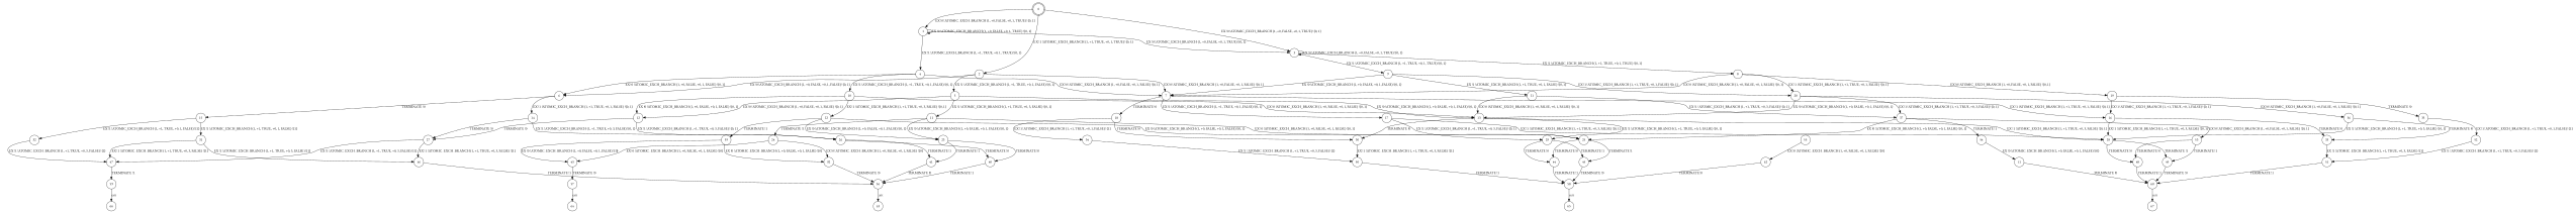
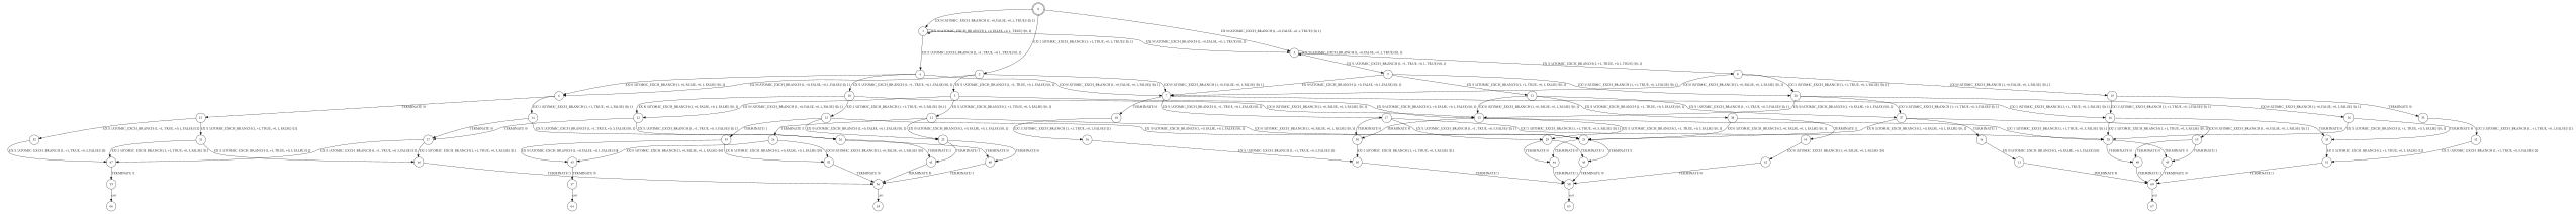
  digraph {
    fontname="EB Garamond"
    node [fontname="EB Garamond" shape=circle]
    edge [fontname="EB Garamond"]
    0 [peripheries=2]
    1
    2
    3
    4
    5
    6
    7
    8
    9
    10
    11
    12
    13
    14
    15
    16
    17
    18
    19
    20
    21
    22
    23
    24
    25
    26
    27
    28
    29
    30
    31
    32
    33
    34
    35
    36
    37
+   38
    39
    40
    41
    n43 [label=92]
    43
    44
    45
    46
    47
    48
    49
    50
    51
    52
    53
    54
    55
    56
    57
    58
    59
    60
    61
    62
    63
    64
    65
    66
    67
    0 -> 1 [label="EX !0 !ATOMIC_EXCH_BRANCH (1, +0, FALSE, +0, 1, TRUE) !{0, 1}"]
    0 -> 2 [label="EX !1 !ATOMIC_EXCH_BRANCH (1, +1, TRUE, +0, 1, TRUE) !{0, 1}"]
    0 -> 3 [label="EX !0 !ATOMIC_EXCH_BRANCH (1, +0, FALSE, +0, 1, TRUE) !{0, 1}"]
    1 -> 1 [label="EX !0 !ATOMIC_EXCH_BRANCH (1, +0, FALSE, +0, 1, TRUE) !{0, 1}"]
    1 -> 3 [label="EX !0 !ATOMIC_EXCH_BRANCH (1, +0, FALSE, +0, 1, TRUE) !{0, 1}"]
    1 -> 4 [label="EX !1 !ATOMIC_EXCH_BRANCH (1, +1, TRUE, +0, 1, TRUE) !{0, 1}"]
    2 -> 5 [label="EX !1 !ATOMIC_EXCH_BRANCH (1, +1, TRUE, +0, 1, FALSE) !{0, 1}"]
    2 -> 6 [label="EX !0 !ATOMIC_EXCH_BRANCH (1, +0, FALSE, +0, 1, FALSE) !{0, 1}"]
    2 -> 7 [label="EX !0 !ATOMIC_EXCH_BRANCH (1, +0, FALSE, +0, 1, FALSE) !{0, 1}"]
    3 -> 3 [label="EX !0 !ATOMIC_EXCH_BRANCH (1, +0, FALSE, +0, 1, TRUE) !{0, 1}"]
    3 -> 8 [label="EX !1 !ATOMIC_EXCH_BRANCH (1, +1, TRUE, +0, 1, TRUE) !{0, 1}"]
    3 -> 9 [label="EX !1 !ATOMIC_EXCH_BRANCH (1, +1, TRUE, +0, 1, TRUE) !{0, 1}"]
    4 -> 6 [label="EX !0 !ATOMIC_EXCH_BRANCH (1, +0, FALSE, +0, 1, FALSE) !{0, 1}"]
    4 -> 7 [label="EX !0 !ATOMIC_EXCH_BRANCH (1, +0, FALSE, +0, 1, FALSE) !{0, 1}"]
    4 -> 10 [label="EX !1 !ATOMIC_EXCH_BRANCH (1, +1, TRUE, +0, 1, FALSE) !{0, 1}"]
    5 -> 11 [label="EX !1 !ATOMIC_EXCH_BRANCH (1, +1, TRUE, +0, 3, FALSE) !{0, 1}"]
    5 -> 12 [label="EX !0 !ATOMIC_EXCH_BRANCH (1, +0, FALSE, +0, 1, FALSE) !{0, 1}"]
    5 -> 13 [label="EX !0 !ATOMIC_EXCH_BRANCH (1, +0, FALSE, +0, 1, FALSE) !{0, 1}"]
    6 -> 14 [label="EX !1 !ATOMIC_EXCH_BRANCH (1, +1, TRUE, +0, 1, FALSE) !{0, 1}"]
    6 -> 15 [label="TERMINATE !0"]
    7 -> 16 [label="EX !1 !ATOMIC_EXCH_BRANCH (1, +1, TRUE, +0, 1, FALSE) !{0, 1}"]
    7 -> 17 [label="EX !1 !ATOMIC_EXCH_BRANCH (1, +1, TRUE, +0, 1, FALSE) !{0, 1}"]
    7 -> 18 [label="TERMINATE !0"]
    8 -> 7 [label="EX !0 !ATOMIC_EXCH_BRANCH (1, +0, FALSE, +0, 1, FALSE) !{0, 1}"]
    8 -> 19 [label="EX !0 !ATOMIC_EXCH_BRANCH (1, +0, FALSE, +0, 1, FALSE) !{0, 1}"]
    8 -> 20 [label="EX !1 !ATOMIC_EXCH_BRANCH (1, +1, TRUE, +0, 1, FALSE) !{0, 1}"]
    9 -> 7 [label="EX !0 !ATOMIC_EXCH_BRANCH (1, +0, FALSE, +0, 1, FALSE) !{0, 1}"]
    9 -> 20 [label="EX !1 !ATOMIC_EXCH_BRANCH (1, +1, TRUE, +0, 1, FALSE) !{0, 1}"]
    9 -> 21 [label="EX !1 !ATOMIC_EXCH_BRANCH (1, +1, TRUE, +0, 1, FALSE) !{0, 1}"]
    10 -> 12 [label="EX !0 !ATOMIC_EXCH_BRANCH (1, +0, FALSE, +0, 1, FALSE) !{0, 1}"]
    10 -> 13 [label="EX !0 !ATOMIC_EXCH_BRANCH (1, +0, FALSE, +0, 1, FALSE) !{0, 1}"]
    10 -> 22 [label="EX !1 !ATOMIC_EXCH_BRANCH (1, +1, TRUE, +0, 3, FALSE) !{0, 1}"]
    11 -> 23 [label="EX !0 !ATOMIC_EXCH_BRANCH (1, +0, FALSE, +0, 1, FALSE) !{0, 1}"]
    11 -> 24 [label="TERMINATE !1"]
    11 -> 25 [label="EX !0 !ATOMIC_EXCH_BRANCH (1, +0, FALSE, +0, 1, FALSE) !{0, 1}"]
    12 -> 26 [label="EX !1 !ATOMIC_EXCH_BRANCH (1, +1, TRUE, +0, 3, FALSE) !{0, 1}"]
    12 -> 27 [label="TERMINATE !0"]
    13 -> 28 [label="EX !1 !ATOMIC_EXCH_BRANCH (1, +1, TRUE, +0, 3, FALSE) !{0, 1}"]
    13 -> 29 [label="EX !1 !ATOMIC_EXCH_BRANCH (1, +1, TRUE, +0, 3, FALSE) !{0, 1}"]
    13 -> 30 [label="TERMINATE !0"]
    14 -> 26 [label="EX !1 !ATOMIC_EXCH_BRANCH (1, +1, TRUE, +0, 3, FALSE) !{0, 1}"]
    14 -> 27 [label="TERMINATE !0"]
    15 -> 31 [label="EX !1 !ATOMIC_EXCH_BRANCH (1, +1, TRUE, +0, 1, FALSE) !{1}"]
    15 -> 32 [label="EX !1 !ATOMIC_EXCH_BRANCH (1, +1, TRUE, +0, 1, FALSE) !{1}"]
    16 -> 28 [label="EX !1 !ATOMIC_EXCH_BRANCH (1, +1, TRUE, +0, 3, FALSE) !{0, 1}"]
    16 -> 33 [label="TERMINATE !0"]
    17 -> 28 [label="EX !1 !ATOMIC_EXCH_BRANCH (1, +1, TRUE, +0, 3, FALSE) !{0, 1}"]
    17 -> 29 [label="EX !1 !ATOMIC_EXCH_BRANCH (1, +1, TRUE, +0, 3, FALSE) !{0, 1}"]
-   18 -> 30 [label="TERMINATE !0"]
+   17 -> 30 [label="TERMINATE !0"]
    18 -> 34 [label="EX !1 !ATOMIC_EXCH_BRANCH (1, +1, TRUE, +0, 1, FALSE) !{1}"]
    19 -> 16 [label="EX !1 !ATOMIC_EXCH_BRANCH (1, +1, TRUE, +0, 1, FALSE) !{0, 1}"]
    19 -> 35 [label="TERMINATE !0"]
    20 -> 13 [label="EX !0 !ATOMIC_EXCH_BRANCH (1, +0, FALSE, +0, 1, FALSE) !{0, 1}"]
    20 -> 36 [label="EX !0 !ATOMIC_EXCH_BRANCH (1, +0, FALSE, +0, 1, FALSE) !{0, 1}"]
    20 -> 37 [label="EX !1 !ATOMIC_EXCH_BRANCH (1, +1, TRUE, +0, 3, FALSE) !{0, 1}"]
    21 -> 13 [label="EX !0 !ATOMIC_EXCH_BRANCH (1, +0, FALSE, +0, 1, FALSE) !{0, 1}"]
    21 -> 37 [label="EX !1 !ATOMIC_EXCH_BRANCH (1, +1, TRUE, +0, 3, FALSE) !{0, 1}"]
+   21 -> 38 [label="EX !1 !ATOMIC_EXCH_BRANCH (1, +1, TRUE, +0, 3, FALSE) !{0, 1}"]
    22 -> 23 [label="EX !0 !ATOMIC_EXCH_BRANCH (1, +0, FALSE, +0, 1, FALSE) !{0, 1}"]
    22 -> 25 [label="EX !0 !ATOMIC_EXCH_BRANCH (1, +0, FALSE, +0, 1, FALSE) !{0, 1}"]
    22 -> 39 [label="TERMINATE !1"]
    23 -> 40 [label="TERMINATE !0"]
    23 -> 41 [label="TERMINATE !1"]
    24 -> n43 [label="EX !0 !ATOMIC_EXCH_BRANCH (1, +0, FALSE, +0, 1, FALSE) !{0}"]
    24 -> 43 [label="EX !0 !ATOMIC_EXCH_BRANCH (1, +0, FALSE, +0, 1, FALSE) !{0}"]
    25 -> 44 [label="TERMINATE !0"]
    25 -> 45 [label="TERMINATE !1"]
    26 -> 40 [label="TERMINATE !0"]
    26 -> 41 [label="TERMINATE !1"]
    27 -> 46 [label="EX !1 !ATOMIC_EXCH_BRANCH (1, +1, TRUE, +0, 3, FALSE) !{1}"]
    27 -> 47 [label="EX !1 !ATOMIC_EXCH_BRANCH (1, +1, TRUE, +0, 3, FALSE) !{1}"]
    28 -> 48 [label="TERMINATE !0"]
    28 -> 49 [label="TERMINATE !1"]
    29 -> 44 [label="TERMINATE !0"]
    29 -> 45 [label="TERMINATE !1"]
    30 -> 50 [label="EX !1 !ATOMIC_EXCH_BRANCH (1, +1, TRUE, +0, 3, FALSE) !{1}"]
    31 -> 46 [label="EX !1 !ATOMIC_EXCH_BRANCH (1, +1, TRUE, +0, 3, FALSE) !{1}"]
    31 -> 47 [label="EX !1 !ATOMIC_EXCH_BRANCH (1, +1, TRUE, +0, 3, FALSE) !{1}"]
    32 -> 47 [label="EX !1 !ATOMIC_EXCH_BRANCH (1, +1, TRUE, +0, 3, FALSE) !{1}"]
    33 -> 51 [label="EX !1 !ATOMIC_EXCH_BRANCH (1, +1, TRUE, +0, 3, FALSE) !{1}"]
    34 -> 50 [label="EX !1 !ATOMIC_EXCH_BRANCH (1, +1, TRUE, +0, 3, FALSE) !{1}"]
    35 -> 52 [label="EX !1 !ATOMIC_EXCH_BRANCH (1, +1, TRUE, +0, 1, FALSE) !{1}"]
    36 -> 28 [label="EX !1 !ATOMIC_EXCH_BRANCH (1, +1, TRUE, +0, 3, FALSE) !{0, 1}"]
    36 -> 33 [label="TERMINATE !0"]
    37 -> 25 [label="EX !0 !ATOMIC_EXCH_BRANCH (1, +0, FALSE, +0, 1, FALSE) !{0, 1}"]
    37 -> 53 [label="EX !0 !ATOMIC_EXCH_BRANCH (1, +0, FALSE, +0, 1, FALSE) !{0, 1}"]
    37 -> 54 [label="TERMINATE !1"]
+   38 -> 25 [label="EX !0 !ATOMIC_EXCH_BRANCH (1, +0, FALSE, +0, 1, FALSE) !{0, 1}"]
+   38 -> 55 [label="TERMINATE !1"]
    39 -> n43 [label="EX !0 !ATOMIC_EXCH_BRANCH (1, +0, FALSE, +0, 1, FALSE) !{0}"]
    39 -> 43 [label="EX !0 !ATOMIC_EXCH_BRANCH (1, +0, FALSE, +0, 1, FALSE) !{0}"]
    40 -> 56 [label="TERMINATE !1"]
    41 -> 56 [label="TERMINATE !0"]
    n43 -> 56 [label="TERMINATE !0"]
    43 -> 57 [label="TERMINATE !0"]
    44 -> 58 [label="TERMINATE !1"]
    45 -> 58 [label="TERMINATE !0"]
    46 -> 56 [label="TERMINATE !1"]
    47 -> 59 [label="TERMINATE !1"]
    48 -> 60 [label="TERMINATE !1"]
    49 -> 60 [label="TERMINATE !0"]
    50 -> 58 [label="TERMINATE !1"]
    51 -> 60 [label="TERMINATE !1"]
    52 -> 51 [label="EX !1 !ATOMIC_EXCH_BRANCH (1, +1, TRUE, +0, 3, FALSE) !{1}"]
    53 -> 48 [label="TERMINATE !0"]
    53 -> 49 [label="TERMINATE !1"]
    54 -> 61 [label="EX !0 !ATOMIC_EXCH_BRANCH (1, +0, FALSE, +0, 1, FALSE) !{0}"]
    55 -> 62 [label="EX !0 !ATOMIC_EXCH_BRANCH (1, +0, FALSE, +0, 1, FALSE) !{0}"]
    56 -> 63 [label=exit]
    57 -> 64 [label=exit]
    58 -> 65 [label=exit]
    59 -> 66 [label=exit]
    60 -> 67 [label=exit]
    61 -> 60 [label="TERMINATE !0"]
    62 -> 58 [label="TERMINATE !0"]
  }
